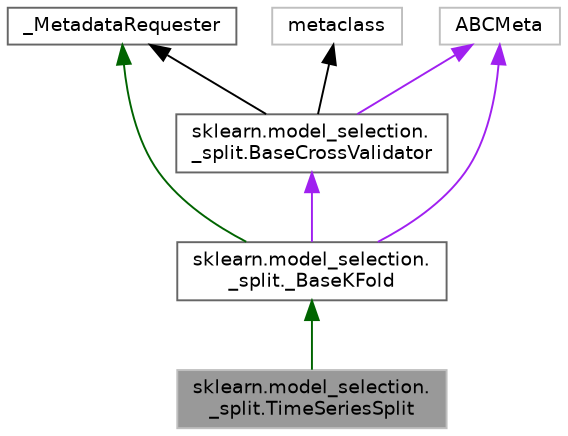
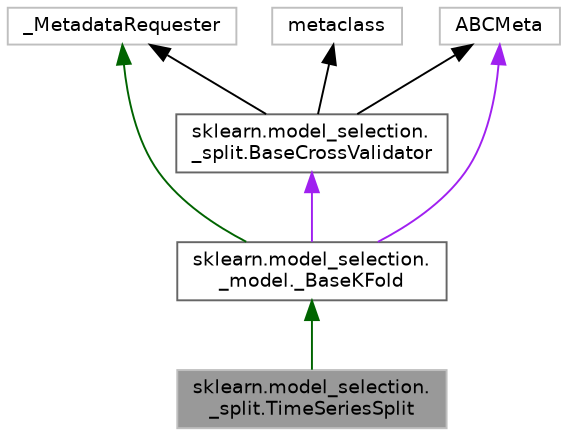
  digraph {
    node [color=grey75 fillcolor=white fontname=Helvetica fontsize=10 shape=box style=filled]
    edge [color=purple dir=back fontname=Helvetica fontsize=10 labelfontname=Helvetica labelfontsize=10 style=solid]
    n1 [fillcolor=grey60 fontcolor=black height=0.2 label="sklearn.model_selection.\l_split.TimeSeriesSplit" width=0.4]
-   n2 [color=gray40 height=0.2 label="sklearn.model_selection.\l_split._BaseKFold" width=0.4]
+   n2 [color=gray40 height=0.2 label="sklearn.model_selection.\l_model._BaseKFold" width=0.4]
    n3 [color=gray40 height=0.2 label="sklearn.model_selection.\l_split.BaseCrossValidator" width=0.4]
-   n4 [color=gray40 height=0.2 label=_MetadataRequester width=0.4]
+   n4 [height=0.2 label=_MetadataRequester width=0.4]
    n5 [height=0.2 label=metaclass width=0.4]
    n6 [height=0.2 label=ABCMeta width=0.4]
    n2 -> n1 [color=darkgreen]
    n3 -> n2
    n4 -> n2 [color=darkgreen]
    n4 -> n3 [color=black]
    n5 -> n3 [color=black]
    n6 -> n2
-   n6 -> n3
+   n6 -> n3 [color=black]
  }
